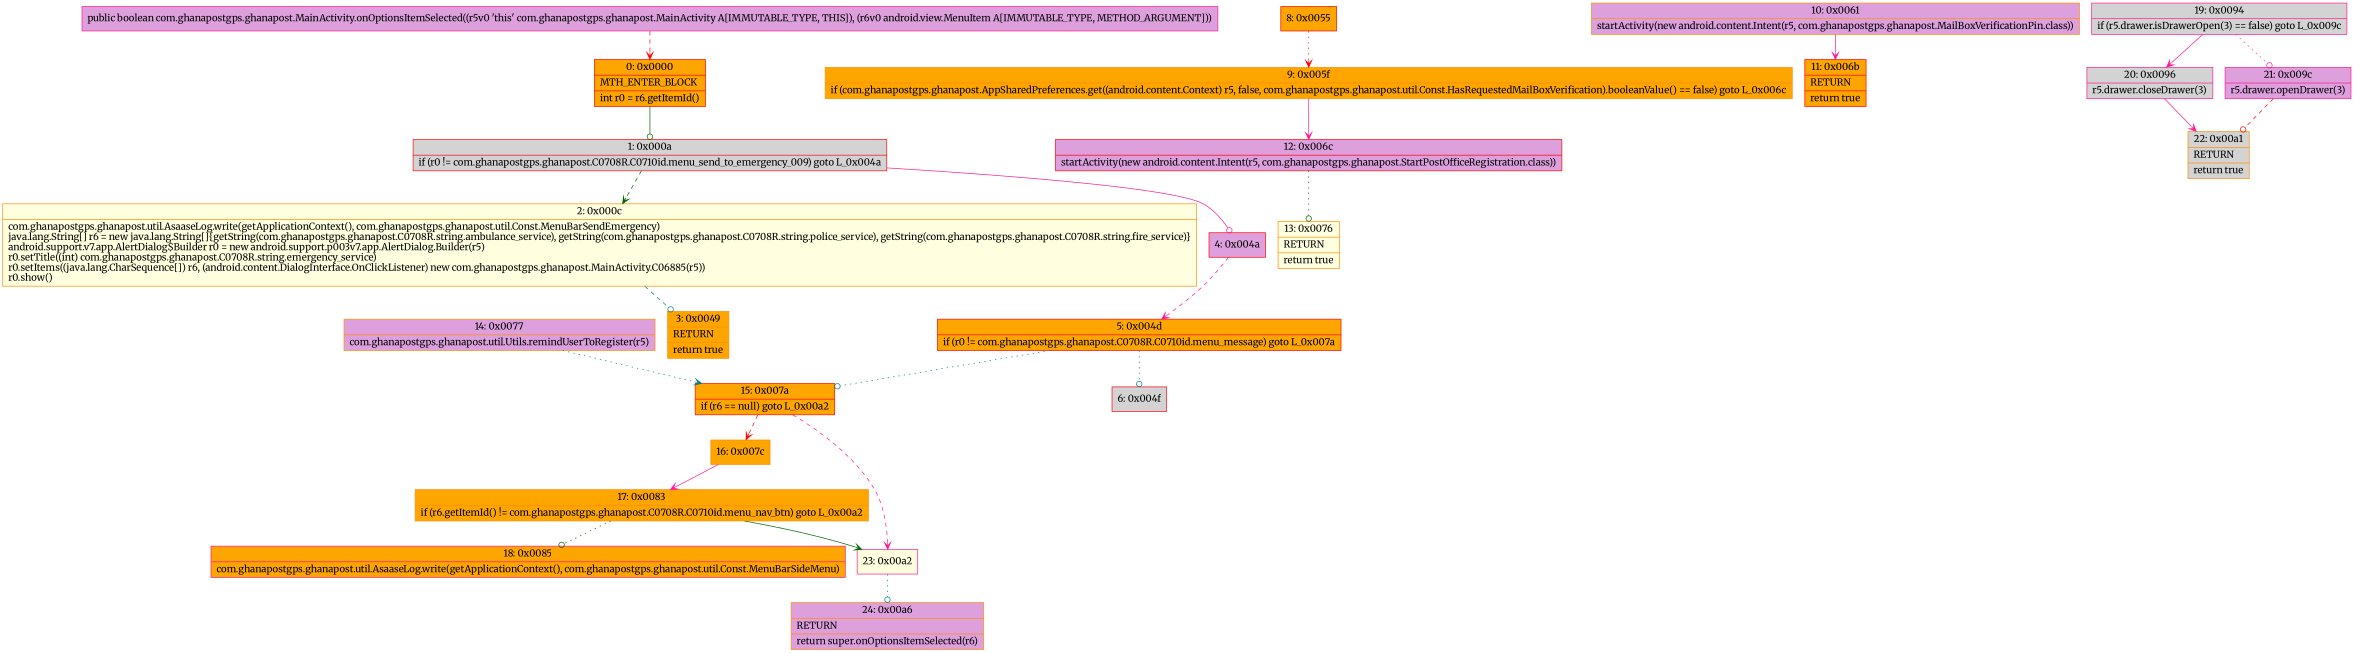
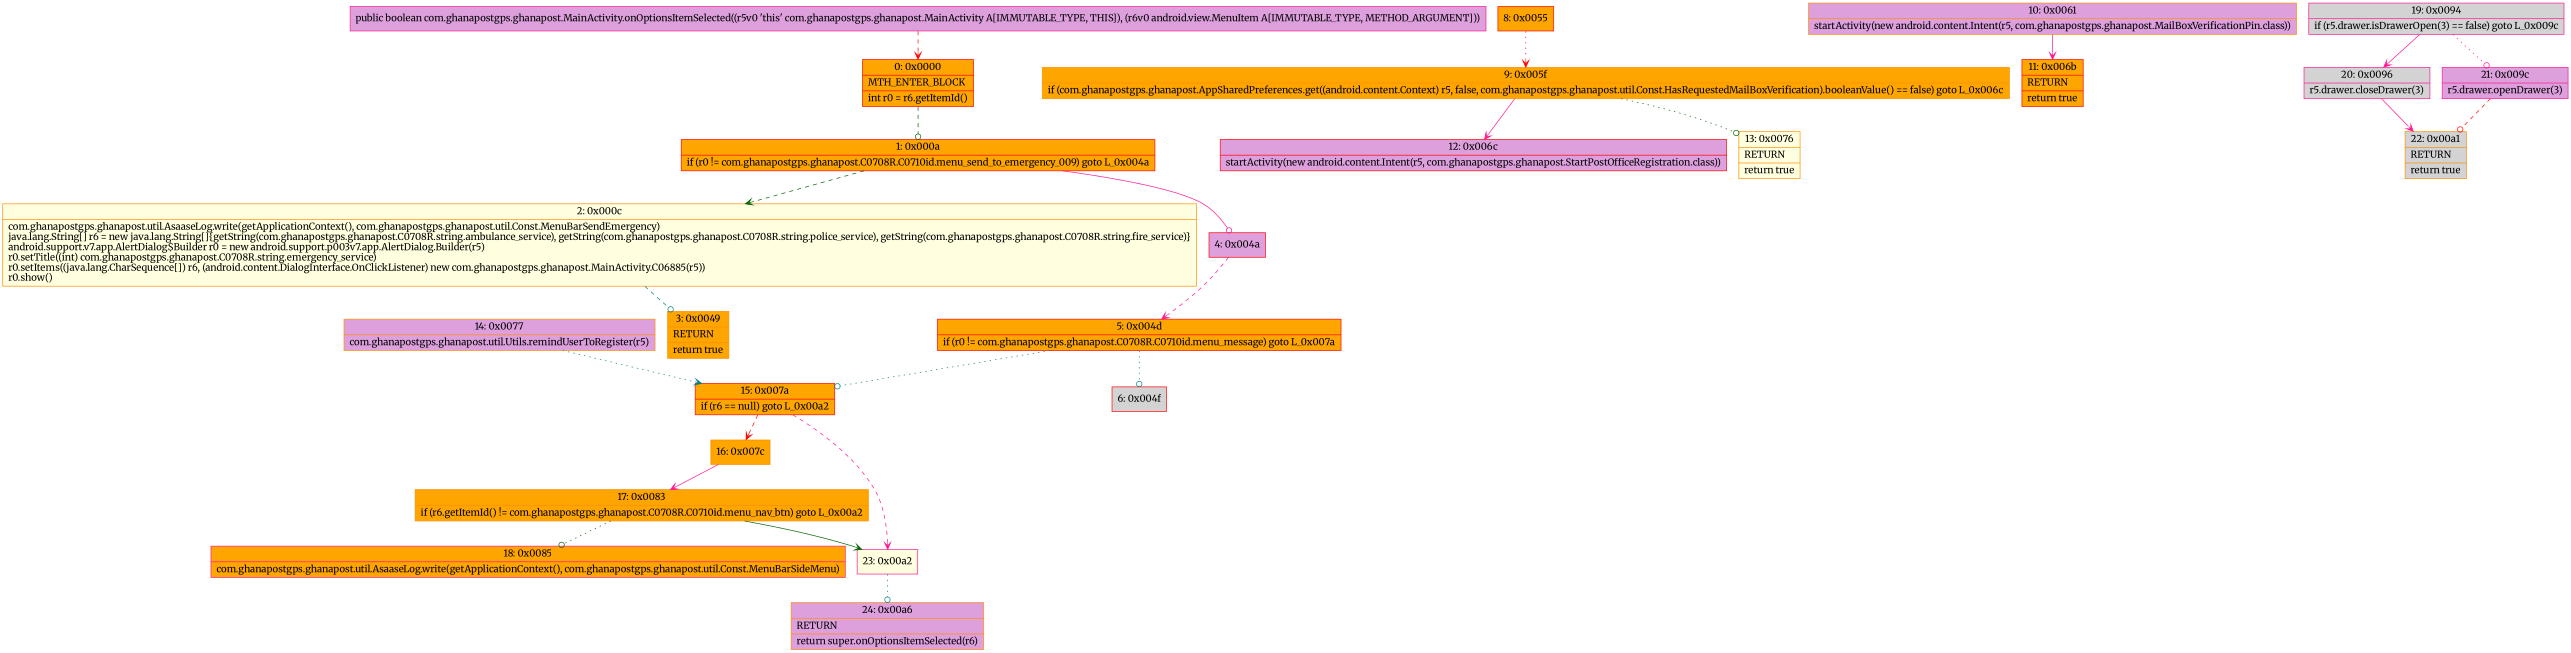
  digraph {
    fontname=Merriweather
    node [color=darkorange fillcolor=orange fontname=Merriweather shape=record style=filled]
    edge [arrowhead=vee color=deeppink fontname=Merriweather style=dashed]
    n1 [color=red label="{0\:\ 0x0000|MTH_ENTER_BLOCK\l|int r0 = r6.getItemId()\l}"]
-   n2 [color=red fillcolor=lightgrey label="{1\:\ 0x000a|if (r0 != com.ghanapostgps.ghanapost.C0708R.C0710id.menu_send_to_emergency_009) goto L_0x004a\l}"]
+   n2 [color=red label="{1\:\ 0x000a|if (r0 != com.ghanapostgps.ghanapost.C0708R.C0710id.menu_send_to_emergency_009) goto L_0x004a\l}"]
    n3 [fillcolor=lightyellow label="{2\:\ 0x000c|com.ghanapostgps.ghanapost.util.AsaaseLog.write(getApplicationContext(), com.ghanapostgps.ghanapost.util.Const.MenuBarSendEmergency)\ljava.lang.String[] r6 = new java.lang.String[]\{getString(com.ghanapostgps.ghanapost.C0708R.string.ambulance_service), getString(com.ghanapostgps.ghanapost.C0708R.string.police_service), getString(com.ghanapostgps.ghanapost.C0708R.string.fire_service)\}\landroid.support.v7.app.AlertDialog$Builder r0 = new android.support.p003v7.app.AlertDialog.Builder(r5)\lr0.setTitle((int) com.ghanapostgps.ghanapost.C0708R.string.emergency_service)\lr0.setItems((java.lang.CharSequence[]) r6, (android.content.DialogInterface.OnClickListener) new com.ghanapostgps.ghanapost.MainActivity.C06885(r5))\lr0.show()\l}"]
    n4 [color=red fillcolor=plum label="{4\:\ 0x004a}"]
    n5 [label="{3\:\ 0x0049|RETURN\l|return true\l}"]
    n6 [color=red label="{5\:\ 0x004d|if (r0 != com.ghanapostgps.ghanapost.C0708R.C0710id.menu_message) goto L_0x007a\l}"]
    n7 [color=red fillcolor=lightgrey label="{6\:\ 0x004f}"]
    n8 [color=red label="{15\:\ 0x007a|if (r6 == null) goto L_0x00a2\l}"]
    n9 [label="{16\:\ 0x007c}"]
    n10 [color=deeppink fillcolor=lightyellow label="{23\:\ 0x00a2}"]
    n11 [color=red label="{8\:\ 0x0055}"]
    n12 [label="{9\:\ 0x005f|if (com.ghanapostgps.ghanapost.AppSharedPreferences.get((android.content.Context) r5, false, com.ghanapostgps.ghanapost.util.Const.HasRequestedMailBoxVerification).booleanValue() == false) goto L_0x006c\l}"]
    n13 [fillcolor=plum label="{14\:\ 0x0077|com.ghanapostgps.ghanapost.util.Utils.remindUserToRegister(r5)\l}"]
    n14 [color=red fillcolor=plum label="{12\:\ 0x006c|startActivity(new android.content.Intent(r5, com.ghanapostgps.ghanapost.StartPostOfficeRegistration.class))\l}"]
    n15 [fillcolor=plum label="{10\:\ 0x0061|startActivity(new android.content.Intent(r5, com.ghanapostgps.ghanapost.MailBoxVerificationPin.class))\l}"]
    n16 [color=red label="{11\:\ 0x006b|RETURN\l|return true\l}"]
    n17 [fillcolor=lightyellow label="{13\:\ 0x0076|RETURN\l|return true\l}"]
    n18 [label="{17\:\ 0x0083|if (r6.getItemId() != com.ghanapostgps.ghanapost.C0708R.C0710id.menu_nav_btn) goto L_0x00a2\l}"]
    n19 [fillcolor=plum label="{24\:\ 0x00a6|RETURN\l|return super.onOptionsItemSelected(r6)\l}"]
    n20 [color=deeppink label="{18\:\ 0x0085|com.ghanapostgps.ghanapost.util.AsaaseLog.write(getApplicationContext(), com.ghanapostgps.ghanapost.util.Const.MenuBarSideMenu)\l}"]
    n21 [color=deeppink fillcolor=lightgrey label="{19\:\ 0x0094|if (r5.drawer.isDrawerOpen(3) == false) goto L_0x009c\l}"]
    n22 [color=deeppink fillcolor=lightgrey label="{20\:\ 0x0096|r5.drawer.closeDrawer(3)\l}"]
    n23 [color=deeppink fillcolor=plum label="{21\:\ 0x009c|r5.drawer.openDrawer(3)\l}"]
    n24 [fillcolor=lightgrey label="{22\:\ 0x00a1|RETURN\l|return true\l}"]
    n25 [color=deeppink fillcolor=plum label="{public boolean com.ghanapostgps.ghanapost.MainActivity.onOptionsItemSelected((r5v0 'this' com.ghanapostgps.ghanapost.MainActivity A[IMMUTABLE_TYPE, THIS]), (r6v0 android.view.MenuItem A[IMMUTABLE_TYPE, METHOD_ARGUMENT])) }"]
-   n1 -> n2 [arrowhead=odot color=darkgreen style=solid]
+   n1 -> n2 [arrowhead=odot color=darkgreen]
    n2 -> n3 [color=darkgreen]
    n2 -> n4 [arrowhead=odot style=solid]
    n3 -> n5 [arrowhead=odot color=teal]
    n4 -> n6
    n6 -> n7 [arrowhead=odot color=teal style=dotted]
    n6 -> n8 [arrowhead=odot color=teal style=dotted]
    n8 -> n9 [color=red]
    n8 -> n10
    n9 -> n18 [style=solid]
    n10 -> n19 [arrowhead=odot color=teal style=dotted]
    n11 -> n12 [color=red style=dotted]
    n12 -> n14 [style=solid]
    n13 -> n8 [color=teal style=dotted]
-   n14 -> n17 [arrowhead=odot color=darkgreen style=dotted]
+   n12 -> n17 [arrowhead=odot color=darkgreen style=dotted]
    n15 -> n16 [style=solid]
    n18 -> n10 [color=darkgreen style=solid]
    n18 -> n20 [arrowhead=odot color=darkgreen style=dotted]
    n21 -> n22 [style=solid]
    n21 -> n23 [arrowhead=odot style=dotted]
    n22 -> n24 [style=solid]
    n23 -> n24 [arrowhead=odot color=red]
    n25 -> n1 [color=red]
  }
